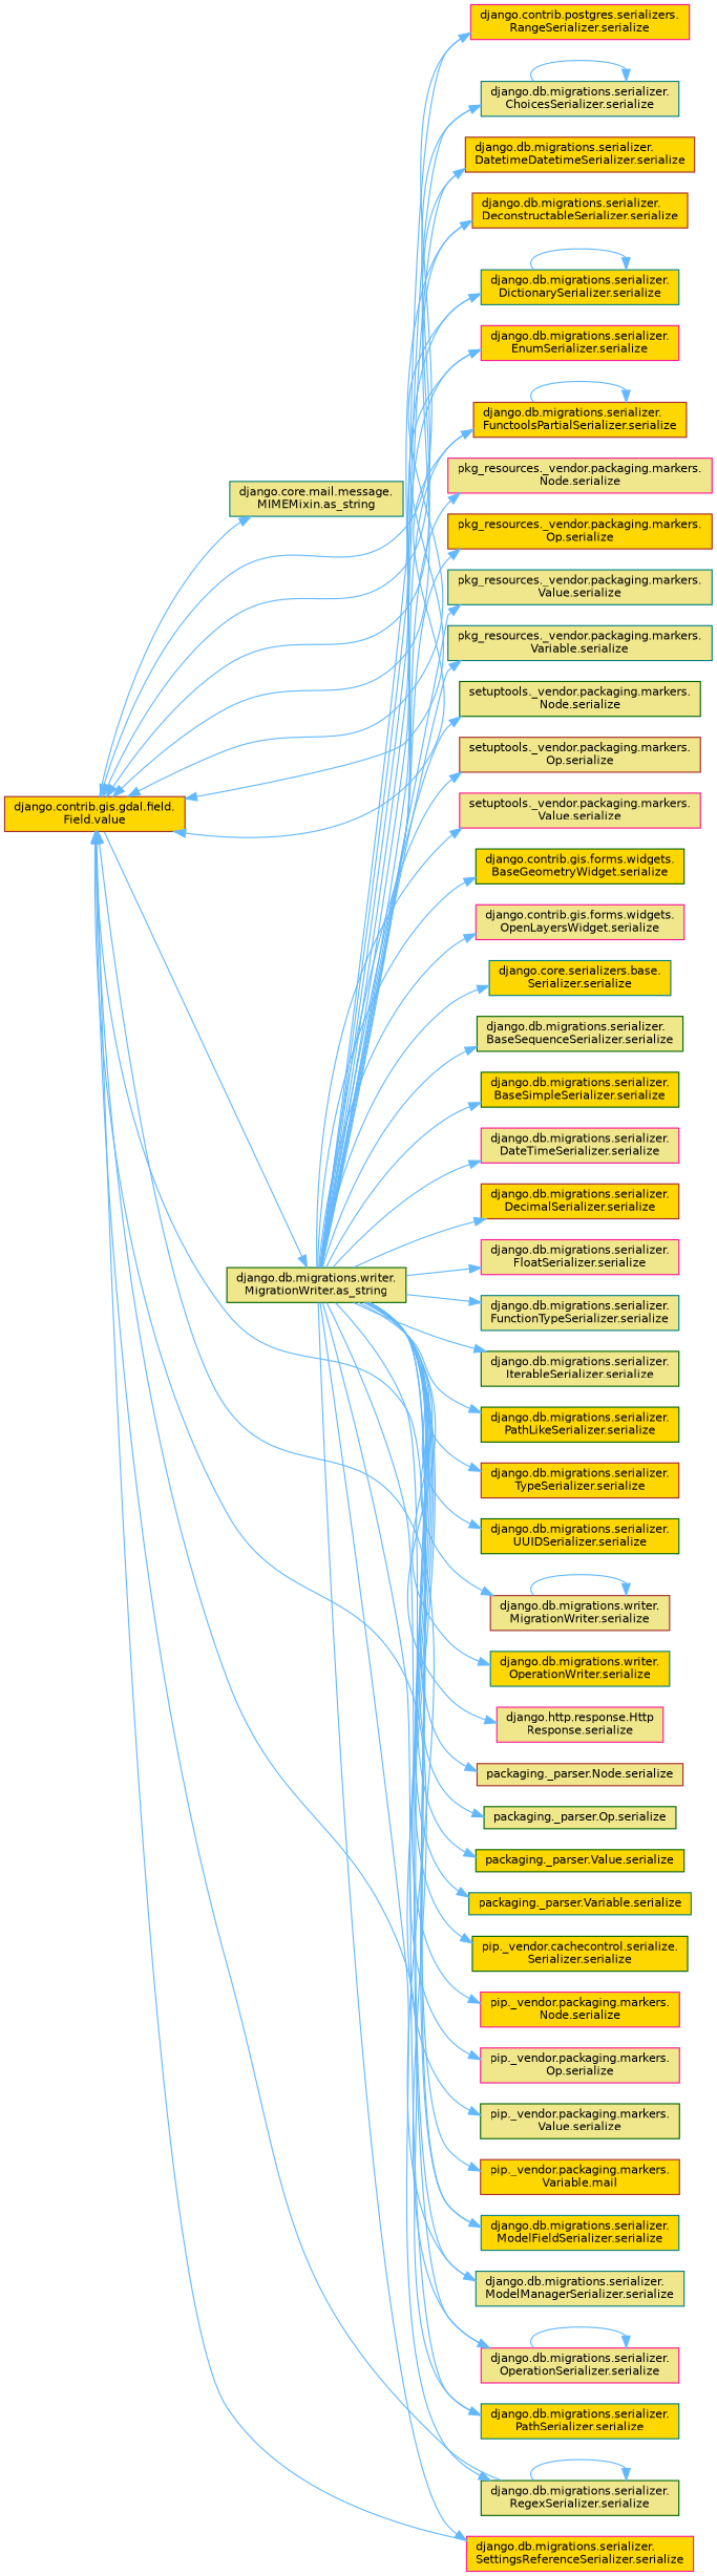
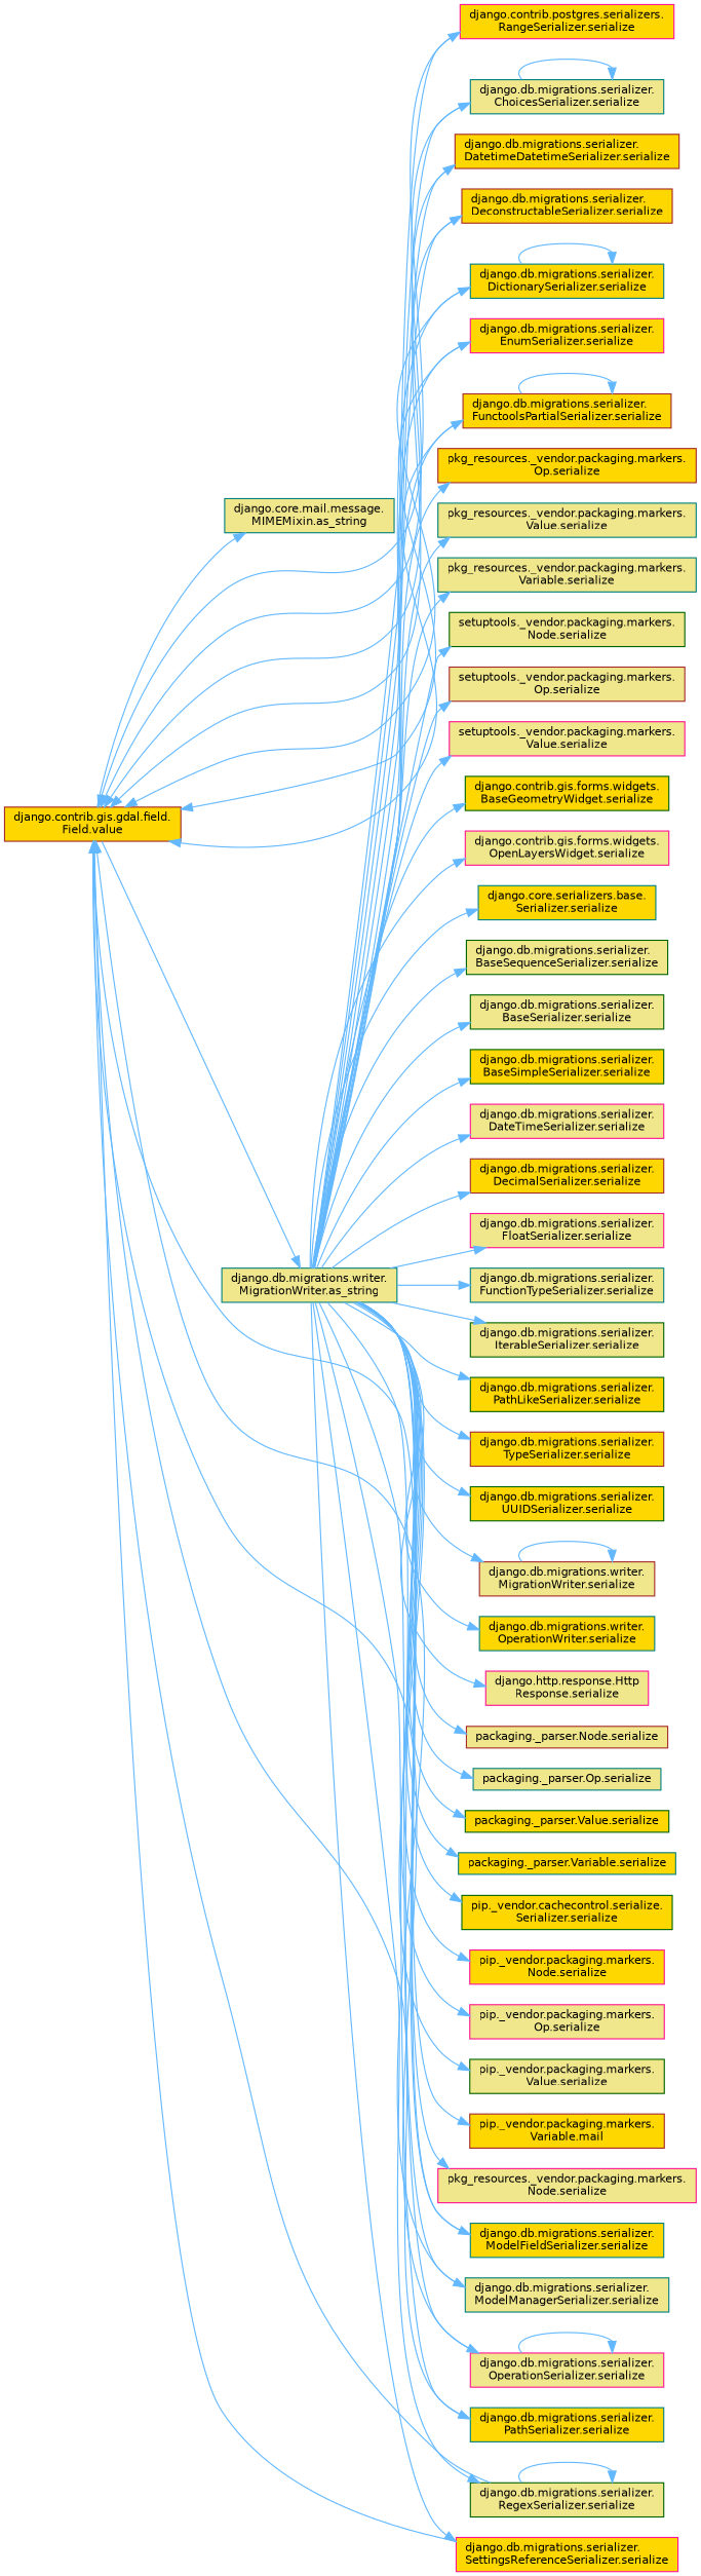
  digraph {
    rankdir=LR
    node [color=teal fillcolor=khaki fontname=Helvetica fontsize=10 shape=box style=filled]
    edge [color=steelblue1 fontname=Helvetica fontsize=10 labelfontname=Helvetica labelfontsize=10 style=solid]
    n1 [color=brown fillcolor=gold fontcolor=black height=0.2 label="django.contrib.gis.gdal.field.\lField.value" width=0.4]
    n2 [height=0.2 label="django.core.mail.message.\lMIMEMixin.as_string" width=0.4]
-   n3 [color=darkgreen height=0.2 label="django.db.migrations.writer.\lMigrationWriter.as_string" width=0.4]
+   n3 [height=0.2 label="django.db.migrations.writer.\lMigrationWriter.as_string" width=0.4]
    n4 [color=darkgreen fillcolor=gold height=0.2 label="django.contrib.gis.forms.widgets.\lBaseGeometryWidget.serialize" width=0.4]
    n5 [color=deeppink height=0.2 label="django.contrib.gis.forms.widgets.\lOpenLayersWidget.serialize" width=0.4]
    n6 [color=deeppink fillcolor=gold height=0.2 label="django.contrib.postgres.serializers.\lRangeSerializer.serialize" width=0.4]
    n7 [fillcolor=gold height=0.2 label="django.core.serializers.base.\lSerializer.serialize" width=0.4]
    n8 [color=darkgreen height=0.2 label="django.db.migrations.serializer.\lBaseSequenceSerializer.serialize" width=0.4]
+   n9 [color=darkgreen height=0.2 label="django.db.migrations.serializer.\lBaseSerializer.serialize" width=0.4]
    n10 [color=darkgreen fillcolor=gold height=0.2 label="django.db.migrations.serializer.\lBaseSimpleSerializer.serialize" width=0.4]
    n11 [height=0.2 label="django.db.migrations.serializer.\lChoicesSerializer.serialize" width=0.4]
    n12 [color=brown fillcolor=gold height=0.2 label="django.db.migrations.serializer.\lDatetimeDatetimeSerializer.serialize" width=0.4]
    n13 [color=deeppink height=0.2 label="django.db.migrations.serializer.\lDateTimeSerializer.serialize" width=0.4]
    n14 [color=brown fillcolor=gold height=0.2 label="django.db.migrations.serializer.\lDecimalSerializer.serialize" width=0.4]
    n15 [color=brown fillcolor=gold height=0.2 label="django.db.migrations.serializer.\lDeconstructableSerializer.serialize" width=0.4]
    n16 [fillcolor=gold height=0.2 label="django.db.migrations.serializer.\lDictionarySerializer.serialize" width=0.4]
    n17 [color=deeppink fillcolor=gold height=0.2 label="django.db.migrations.serializer.\lEnumSerializer.serialize" width=0.4]
    n18 [color=deeppink height=0.2 label="django.db.migrations.serializer.\lFloatSerializer.serialize" width=0.4]
    n19 [height=0.2 label="django.db.migrations.serializer.\lFunctionTypeSerializer.serialize" width=0.4]
    n20 [color=brown fillcolor=gold height=0.2 label="django.db.migrations.serializer.\lFunctoolsPartialSerializer.serialize" width=0.4]
    n21 [color=darkgreen height=0.2 label="django.db.migrations.serializer.\lIterableSerializer.serialize" width=0.4]
    n22 [fillcolor=gold height=0.2 label="django.db.migrations.serializer.\lModelFieldSerializer.serialize" width=0.4]
    n23 [height=0.2 label="django.db.migrations.serializer.\lModelManagerSerializer.serialize" width=0.4]
    n24 [color=deeppink height=0.2 label="django.db.migrations.serializer.\lOperationSerializer.serialize" width=0.4]
    n25 [color=darkgreen fillcolor=gold height=0.2 label="django.db.migrations.serializer.\lPathLikeSerializer.serialize" width=0.4]
    n26 [fillcolor=gold height=0.2 label="django.db.migrations.serializer.\lPathSerializer.serialize" width=0.4]
    n27 [color=darkgreen height=0.2 label="django.db.migrations.serializer.\lRegexSerializer.serialize" width=0.4]
    n28 [color=deeppink fillcolor=gold height=0.2 label="django.db.migrations.serializer.\lSettingsReferenceSerializer.serialize" width=0.4]
    n29 [color=brown fillcolor=gold height=0.2 label="django.db.migrations.serializer.\lTypeSerializer.serialize" width=0.4]
    n30 [color=darkgreen fillcolor=gold height=0.2 label="django.db.migrations.serializer.\lUUIDSerializer.serialize" width=0.4]
    n31 [color=brown height=0.2 label="django.db.migrations.writer.\lMigrationWriter.serialize" width=0.4]
    n32 [fillcolor=gold height=0.2 label="django.db.migrations.writer.\lOperationWriter.serialize" width=0.4]
    n33 [color=deeppink height=0.2 label="django.http.response.Http\lResponse.serialize" width=0.4]
    n34 [color=brown height=0.2 label="packaging._parser.Node.serialize" width=0.4]
-   n35 [color=darkgreen height=0.2 label="packaging._parser.Op.serialize" width=0.4]
+   n35 [height=0.2 label="packaging._parser.Op.serialize" width=0.4]
    n36 [color=darkgreen fillcolor=gold height=0.2 label="packaging._parser.Value.serialize" width=0.4]
    n37 [fillcolor=gold height=0.2 label="packaging._parser.Variable.serialize" width=0.4]
    n38 [color=darkgreen fillcolor=gold height=0.2 label="pip._vendor.cachecontrol.serialize.\lSerializer.serialize" width=0.4]
    n39 [color=deeppink fillcolor=gold height=0.2 label="pip._vendor.packaging.markers.\lNode.serialize" width=0.4]
    n40 [color=deeppink height=0.2 label="pip._vendor.packaging.markers.\lOp.serialize" width=0.4]
    n41 [color=darkgreen height=0.2 label="pip._vendor.packaging.markers.\lValue.serialize" width=0.4]
    n42 [color=brown fillcolor=gold height=0.2 label="pip._vendor.packaging.markers.\lVariable.mail" width=0.4]
    n43 [color=deeppink height=0.2 label="pkg_resources._vendor.packaging.markers.\lNode.serialize" width=0.4]
    n44 [color=brown fillcolor=gold height=0.2 label="pkg_resources._vendor.packaging.markers.\lOp.serialize" width=0.4]
    n45 [height=0.2 label="pkg_resources._vendor.packaging.markers.\lValue.serialize" width=0.4]
    n46 [height=0.2 label="pkg_resources._vendor.packaging.markers.\lVariable.serialize" width=0.4]
    n47 [color=darkgreen height=0.2 label="setuptools._vendor.packaging.markers.\lNode.serialize" width=0.4]
    n48 [color=brown height=0.2 label="setuptools._vendor.packaging.markers.\lOp.serialize" width=0.4]
    n49 [color=deeppink height=0.2 label="setuptools._vendor.packaging.markers.\lValue.serialize" width=0.4]
    n1 -> n2
    n1 -> n3
    n3 -> n4
    n3 -> n5
    n3 -> n6
    n3 -> n7
    n3 -> n8
+   n3 -> n9
    n3 -> n10
    n3 -> n11
    n3 -> n12
    n3 -> n13
    n3 -> n14
    n3 -> n15
    n3 -> n16
    n3 -> n17
    n3 -> n18
    n3 -> n19
    n3 -> n20
    n3 -> n21
    n3 -> n22
    n3 -> n23
    n3 -> n24
    n3 -> n25
    n3 -> n26
    n3 -> n27
    n3 -> n28
    n3 -> n29
    n3 -> n30
    n3 -> n31
    n3 -> n32
    n3 -> n33
    n3 -> n34
    n3 -> n35
    n3 -> n36
    n3 -> n37
    n3 -> n38
    n3 -> n39
    n3 -> n40
    n3 -> n41
    n3 -> n42
    n3 -> n43
    n3 -> n44
    n3 -> n45
    n3 -> n46
    n3 -> n47
    n3 -> n48
    n3 -> n49
    n6 -> n1
    n11 -> n1
    n11 -> n11
    n12 -> n1
    n15 -> n1
    n16 -> n1
    n16 -> n16
    n17 -> n1
    n20 -> n1
    n20 -> n20
    n22 -> n1
    n23 -> n1
    n24 -> n1
    n24 -> n24
    n26 -> n1
    n27 -> n1
    n27 -> n27
    n28 -> n1
    n31 -> n31
  }
